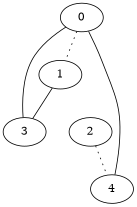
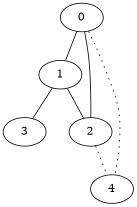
  graph {
    edge [style=dotted]
    n1 [label=0]
    n2 [label=1]
    n3 [label=3]
    n4 [label=4]
    n5 [label=2]
-   n1 -- n2
-   n1 -- n3 [style=""]
-   n1 -- n4 [style=solid]
+   n1 -- n2 [style=solid]
+   n1 -- n5 [style=""]
+   n1 -- n4
    n2 -- n3 [style=solid]
+   n2 -- n5 [style=""]
    n5 -- n4
  }
